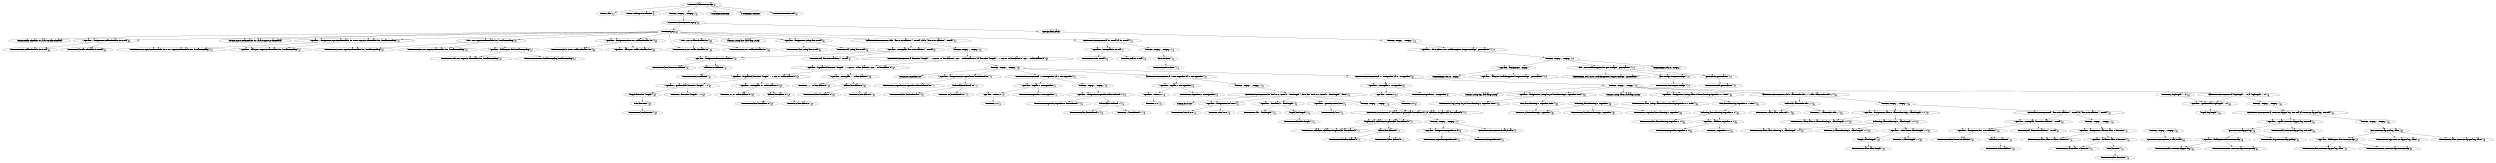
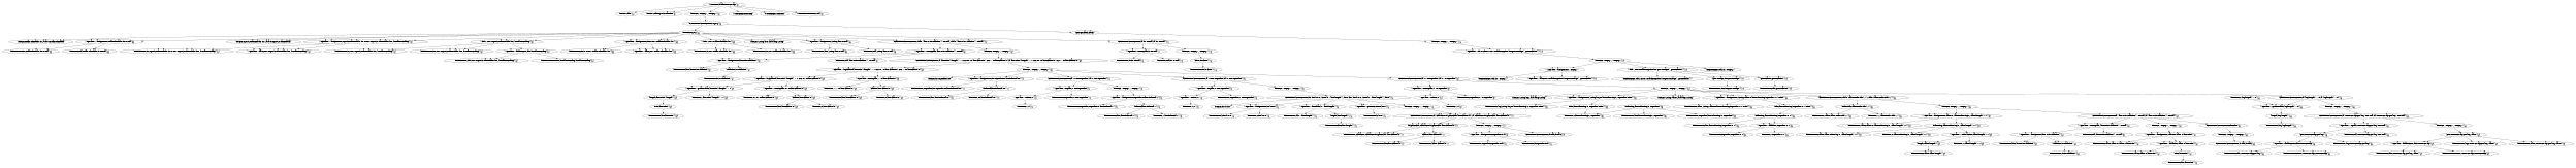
  digraph {
    n1 [label=<(METHOD,loadResourceMap)<SUB>431</SUB>>]
    n2 [label=<(PARAM,this)<SUB>431</SUB>>]
    n3 [label=<(PARAM,FileInputStream ins)<SUB>431</SUB>>]
    n4 [label=<(BLOCK,&lt;empty&gt;,&lt;empty&gt;)<SUB>431</SUB>>]
    n5 [label=<(MODIFIER,PRIVATE)>]
    n6 [label=<(MODIFIER,VIRTUAL)>]
    n7 [label=<(METHOD_RETURN,void)<SUB>431</SUB>>]
    n8 [label=<(CONTROL_STRUCTURE,try,try)<SUB>432</SUB>>]
    n9 [label=<(BLOCK,try,try)<SUB>432</SUB>>]
    n10 [label=<(BLOCK,catch,catch)>]
    n11 [label=<(LOCAL,BufferedReader in: java.io.BufferedReader)>]
    n12 [label=<(&lt;operator&gt;.assignment,BufferedReader in = null)<SUB>433</SUB>>]
    n13 [label=<(LOCAL,InputStreamReader isr: java.io.InputStreamReader)>]
    n14 [label=<(&lt;operator&gt;.assignment,InputStreamReader isr = new InputStreamReader(ins, bundleEncoding))<SUB>434</SUB>>]
    n15 [label=<(&lt;init&gt;,new InputStreamReader(ins, bundleEncoding))<SUB>434</SUB>>]
    n16 [label=<(&lt;operator&gt;.assignment,in = new BufferedReader(isr))<SUB>435</SUB>>]
    n17 [label=<(&lt;init&gt;,new BufferedReader(isr))<SUB>435</SUB>>]
    n18 [label=<(LOCAL,String line: java.lang.String)>]
    n19 [label=<(&lt;operator&gt;.assignment,String line = null)<SUB>436</SUB>>]
    n20 [label=<(CONTROL_STRUCTURE,while ((line = in.readLine()) != null),while ((line = in.readLine()) != null))<SUB>437</SUB>>]
    n21 [label=<(CONTROL_STRUCTURE,if (in != null),if (in != null))<SUB>475</SUB>>]
    n22 [label=<(BLOCK,&lt;empty&gt;,&lt;empty&gt;)<SUB>478</SUB>>]
    n23 [label=<(IDENTIFIER,in,BufferedReader in = null)<SUB>433</SUB>>]
    n24 [label=<(LITERAL,null,BufferedReader in = null)<SUB>433</SUB>>]
    n25 [label=<(IDENTIFIER,isr,InputStreamReader isr = new InputStreamReader(ins, bundleEncoding))<SUB>434</SUB>>]
    n26 [label=<(&lt;operator&gt;.alloc,new InputStreamReader(ins, bundleEncoding))<SUB>434</SUB>>]
    n27 [label=<(IDENTIFIER,isr,new InputStreamReader(ins, bundleEncoding))<SUB>434</SUB>>]
    n28 [label=<(IDENTIFIER,ins,new InputStreamReader(ins, bundleEncoding))<SUB>434</SUB>>]
    n29 [label=<(&lt;operator&gt;.fieldAccess,this.bundleEncoding)<SUB>434</SUB>>]
    n30 [label=<(IDENTIFIER,in,in = new BufferedReader(isr))<SUB>435</SUB>>]
    n31 [label=<(&lt;operator&gt;.alloc,new BufferedReader(isr))<SUB>435</SUB>>]
    n32 [label=<(IDENTIFIER,in,new BufferedReader(isr))<SUB>435</SUB>>]
    n33 [label=<(IDENTIFIER,isr,new BufferedReader(isr))<SUB>435</SUB>>]
    n34 [label=<(IDENTIFIER,line,String line = null)<SUB>436</SUB>>]
    n35 [label=<(LITERAL,null,String line = null)<SUB>436</SUB>>]
    n36 [label=<(&lt;operator&gt;.notEquals,(line = in.readLine()) != null)<SUB>437</SUB>>]
    n37 [label=<(BLOCK,&lt;empty&gt;,&lt;empty&gt;)<SUB>437</SUB>>]
    n38 [label=<(&lt;operator&gt;.notEquals,in != null)<SUB>477</SUB>>]
    n39 [label=<(BLOCK,&lt;empty&gt;,&lt;empty&gt;)<SUB>475</SUB>>]
    n40 [label=<(IDENTIFIER,this,new InputStreamReader(ins, bundleEncoding))<SUB>434</SUB>>]
    n41 [label=<(FIELD_IDENTIFIER,bundleEncoding,bundleEncoding)<SUB>434</SUB>>]
    n42 [label=<(&lt;operator&gt;.assignment,line = in.readLine())<SUB>437</SUB>>]
    n43 [label=<(LITERAL,null,(line = in.readLine()) != null)<SUB>437</SUB>>]
    n44 [label=<(CONTROL_STRUCTURE,if (line.trim().length() &gt; 1 &amp;&amp; '#' != line.charAt(0) &amp;&amp; '!' != line.charAt(0)),if (line.trim().length() &gt; 1 &amp;&amp; '#' != line.charAt(0) &amp;&amp; '!' != line.charAt(0)))<SUB>439</SUB>>]
    n45 [label=<(IDENTIFIER,line,line = in.readLine())<SUB>437</SUB>>]
    n46 [label=<(readLine,in.readLine())<SUB>437</SUB>>]
    n47 [label=<(IDENTIFIER,in,in.readLine())<SUB>437</SUB>>]
    n48 [label=<(&lt;operator&gt;.logicalAnd,line.trim().length() &gt; 1 &amp;&amp; '#' != line.charAt(0) &amp;&amp; '!' != line.charAt(0))<SUB>439</SUB>>]
    n49 [label=<(BLOCK,&lt;empty&gt;,&lt;empty&gt;)<SUB>439</SUB>>]
    n50 [label=<(&lt;operator&gt;.logicalAnd,line.trim().length() &gt; 1 &amp;&amp; '#' != line.charAt(0))<SUB>439</SUB>>]
    n51 [label=<(&lt;operator&gt;.notEquals,'!' != line.charAt(0))<SUB>439</SUB>>]
    n52 [label=<(LOCAL,int sepIndex: int)>]
    n53 [label=<(&lt;operator&gt;.assignment,int sepIndex = line.indexOf('='))<SUB>441</SUB>>]
    n54 [label=<(CONTROL_STRUCTURE,if (-1 == sepIndex),if (-1 == sepIndex))<SUB>442</SUB>>]
    n55 [label=<(CONTROL_STRUCTURE,if (-1 == sepIndex),if (-1 == sepIndex))<SUB>445</SUB>>]
    n56 [label=<(CONTROL_STRUCTURE,if (-1 != sepIndex),if (-1 != sepIndex))<SUB>454</SUB>>]
    n57 [label=<(&lt;operator&gt;.greaterThan,line.trim().length() &gt; 1)<SUB>439</SUB>>]
    n58 [label=<(&lt;operator&gt;.notEquals,'#' != line.charAt(0))<SUB>439</SUB>>]
    n59 [label=<(LITERAL,'!','!' != line.charAt(0))<SUB>439</SUB>>]
    n60 [label=<(charAt,line.charAt(0))<SUB>439</SUB>>]
    n61 [label=<(length,line.trim().length())<SUB>439</SUB>>]
    n62 [label=<(LITERAL,1,line.trim().length() &gt; 1)<SUB>439</SUB>>]
    n63 [label=<(LITERAL,'#','#' != line.charAt(0))<SUB>439</SUB>>]
    n64 [label=<(charAt,line.charAt(0))<SUB>439</SUB>>]
    n65 [label=<(trim,line.trim())<SUB>439</SUB>>]
    n66 [label=<(IDENTIFIER,line,line.trim())<SUB>439</SUB>>]
    n67 [label=<(IDENTIFIER,line,line.charAt(0))<SUB>439</SUB>>]
    n68 [label=<(LITERAL,0,line.charAt(0))<SUB>439</SUB>>]
    n69 [label=<(IDENTIFIER,line,line.charAt(0))<SUB>439</SUB>>]
    n70 [label=<(LITERAL,0,line.charAt(0))<SUB>439</SUB>>]
    n71 [label=<(IDENTIFIER,sepIndex,int sepIndex = line.indexOf('='))<SUB>441</SUB>>]
    n72 [label=<(indexOf,line.indexOf('='))<SUB>441</SUB>>]
    n73 [label=<(&lt;operator&gt;.equals,-1 == sepIndex)<SUB>442</SUB>>]
    n74 [label=<(BLOCK,&lt;empty&gt;,&lt;empty&gt;)<SUB>442</SUB>>]
    n75 [label=<(&lt;operator&gt;.equals,-1 == sepIndex)<SUB>445</SUB>>]
    n76 [label=<(BLOCK,&lt;empty&gt;,&lt;empty&gt;)<SUB>445</SUB>>]
    n77 [label=<(&lt;operator&gt;.notEquals,-1 != sepIndex)<SUB>454</SUB>>]
    n78 [label=<(BLOCK,&lt;empty&gt;,&lt;empty&gt;)<SUB>454</SUB>>]
    n79 [label=<(IDENTIFIER,line,line.indexOf('='))<SUB>445</SUB>>]
    n80 [label=<(LITERAL,'=',line.indexOf('='))<SUB>441</SUB>>]
    n81 [label=<(&lt;operator&gt;.minus,-1)<SUB>442</SUB>>]
    n82 [label=<(IDENTIFIER,sepIndex,-1 == sepIndex)<SUB>442</SUB>>]
    n83 [label=<(&lt;operator&gt;.assignment,sepIndex = line.indexOf(':'))<SUB>443</SUB>>]
    n84 [label=<(LITERAL,1,-1)<SUB>442</SUB>>]
    n85 [label=<(IDENTIFIER,sepIndex,sepIndex = line.indexOf(':'))<SUB>443</SUB>>]
    n86 [label=<(indexOf,line.indexOf(':'))<SUB>443</SUB>>]
    n87 [label=<(IDENTIFIER,line,line.indexOf(':'))<SUB>443</SUB>>]
    n88 [label=<(LITERAL,':',line.indexOf(':'))<SUB>443</SUB>>]
    n89 [label=<(&lt;operator&gt;.minus,-1)<SUB>445</SUB>>]
    n90 [label=<(IDENTIFIER,sepIndex,-1 == sepIndex)<SUB>445</SUB>>]
    n91 [label=<(CONTROL_STRUCTURE,for (int k = 0; Some(k &lt; line.length()); k++),for (int k = 0; Some(k &lt; line.length()); k++))<SUB>446</SUB>>]
    n92 [label=<(LITERAL,1,-1)<SUB>445</SUB>>]
    n93 [label=<(LOCAL,int k: int)>]
    n94 [label=<(&lt;operator&gt;.assignment,int k = 0)<SUB>446</SUB>>]
    n95 [label=<(&lt;operator&gt;.lessThan,k &lt; line.length())<SUB>446</SUB>>]
    n96 [label=<(&lt;operator&gt;.postIncrement,k++)<SUB>446</SUB>>]
    n97 [label=<(BLOCK,&lt;empty&gt;,&lt;empty&gt;)<SUB>446</SUB>>]
    n98 [label=<(IDENTIFIER,k,int k = 0)<SUB>446</SUB>>]
    n99 [label=<(LITERAL,0,int k = 0)<SUB>446</SUB>>]
    n100 [label=<(IDENTIFIER,k,k &lt; line.length())<SUB>446</SUB>>]
    n101 [label=<(length,line.length())<SUB>446</SUB>>]
    n102 [label=<(IDENTIFIER,k,k++)<SUB>446</SUB>>]
    n103 [label=<(CONTROL_STRUCTURE,if (Character.isSpaceChar(line.charAt(k))),if (Character.isSpaceChar(line.charAt(k))))<SUB>447</SUB>>]
    n104 [label=<(IDENTIFIER,line,line.length())<SUB>446</SUB>>]
    n105 [label=<(isSpaceChar,Character.isSpaceChar(line.charAt(k)))<SUB>447</SUB>>]
    n106 [label=<(BLOCK,&lt;empty&gt;,&lt;empty&gt;)<SUB>447</SUB>>]
    n107 [label=<(IDENTIFIER,Character,Character.isSpaceChar(line.charAt(k)))<SUB>447</SUB>>]
    n108 [label=<(charAt,line.charAt(k))<SUB>447</SUB>>]
    n109 [label=<(&lt;operator&gt;.assignment,sepIndex = k)<SUB>448</SUB>>]
    n110 [label=<(CONTROL_STRUCTURE,break;,break;)<SUB>449</SUB>>]
    n111 [label=<(IDENTIFIER,line,line.charAt(k))<SUB>447</SUB>>]
    n112 [label=<(IDENTIFIER,k,line.charAt(k))<SUB>447</SUB>>]
    n113 [label=<(IDENTIFIER,sepIndex,sepIndex = k)<SUB>448</SUB>>]
    n114 [label=<(IDENTIFIER,k,sepIndex = k)<SUB>448</SUB>>]
    n115 [label=<(&lt;operator&gt;.minus,-1)<SUB>454</SUB>>]
    n116 [label=<(IDENTIFIER,sepIndex,-1 != sepIndex)<SUB>454</SUB>>]
    n117 [label=<(LOCAL,String key: java.lang.String)>]
    n118 [label=<(&lt;operator&gt;.assignment,String key = line.substring(0, sepIndex).trim())<SUB>455</SUB>>]
    n119 [label=<(LOCAL,String value: java.lang.String)>]
    n120 [label=<(&lt;operator&gt;.assignment,String value = line.substring(sepIndex + 1).trim())<SUB>456</SUB>>]
    n121 [label=<(CONTROL_STRUCTURE,while (value.endsWith(&quot;\\&quot;)),while (value.endsWith(&quot;\\&quot;)))<SUB>458</SUB>>]
    n122 [label=<(CONTROL_STRUCTURE,if (key.length() &gt; 0),if (key.length() &gt; 0))<SUB>466</SUB>>]
    n123 [label=<(LITERAL,1,-1)<SUB>454</SUB>>]
    n124 [label=<(IDENTIFIER,key,String key = line.substring(0, sepIndex).trim())<SUB>455</SUB>>]
    n125 [label=<(trim,line.substring(0, sepIndex).trim())<SUB>455</SUB>>]
    n126 [label=<(IDENTIFIER,value,String value = line.substring(sepIndex + 1).trim())<SUB>456</SUB>>]
    n127 [label=<(trim,line.substring(sepIndex + 1).trim())<SUB>456</SUB>>]
    n128 [label=<(endsWith,value.endsWith(&quot;\\&quot;))<SUB>458</SUB>>]
    n129 [label=<(BLOCK,&lt;empty&gt;,&lt;empty&gt;)<SUB>458</SUB>>]
    n130 [label=<(&lt;operator&gt;.greaterThan,key.length() &gt; 0)<SUB>466</SUB>>]
    n131 [label=<(BLOCK,&lt;empty&gt;,&lt;empty&gt;)<SUB>466</SUB>>]
    n132 [label=<(LITERAL,0,line.substring(0, sepIndex))<SUB>455</SUB>>]
    n133 [label=<(substring,line.substring(0, sepIndex))<SUB>455</SUB>>]
    n134 [label=<(IDENTIFIER,line,line.substring(0, sepIndex))<SUB>455</SUB>>]
    n135 [label=<(IDENTIFIER,sepIndex,line.substring(0, sepIndex))<SUB>455</SUB>>]
    n136 [label=<(substring,line.substring(sepIndex + 1))<SUB>456</SUB>>]
    n137 [label=<(IDENTIFIER,line,line.substring(sepIndex + 1))<SUB>456</SUB>>]
    n138 [label=<(&lt;operator&gt;.addition,sepIndex + 1)<SUB>456</SUB>>]
    n139 [label=<(IDENTIFIER,sepIndex,sepIndex + 1)<SUB>456</SUB>>]
    n140 [label=<(LITERAL,1,sepIndex + 1)<SUB>456</SUB>>]
    n141 [label=<(IDENTIFIER,value,value.endsWith(&quot;\\&quot;))<SUB>458</SUB>>]
    n142 [label=<(LITERAL,&quot;\\&quot;,value.endsWith(&quot;\\&quot;))<SUB>458</SUB>>]
    n143 [label=<(&lt;operator&gt;.assignment,value = value.substring(0, value.length() - 1))<SUB>459</SUB>>]
    n144 [label=<(CONTROL_STRUCTURE,if ((line = in.readLine()) != null),if ((line = in.readLine()) != null))<SUB>460</SUB>>]
    n145 [label=<(IDENTIFIER,value,value = value.substring(0, value.length() - 1))<SUB>459</SUB>>]
    n146 [label=<(substring,value.substring(0, value.length() - 1))<SUB>459</SUB>>]
    n147 [label=<(&lt;operator&gt;.notEquals,(line = in.readLine()) != null)<SUB>460</SUB>>]
    n148 [label=<(BLOCK,&lt;empty&gt;,&lt;empty&gt;)<SUB>460</SUB>>]
+   n149 [label=<(CONTROL_STRUCTURE,else,else)<SUB>462</SUB>>]
    n150 [label=<(IDENTIFIER,value,value.substring(0, value.length() - 1))<SUB>459</SUB>>]
    n151 [label=<(LITERAL,0,value.substring(0, value.length() - 1))<SUB>459</SUB>>]
    n152 [label=<(&lt;operator&gt;.subtraction,value.length() - 1)<SUB>459</SUB>>]
    n153 [label=<(length,value.length())<SUB>459</SUB>>]
    n154 [label=<(LITERAL,1,value.length() - 1)<SUB>459</SUB>>]
    n155 [label=<(IDENTIFIER,value,value.length())<SUB>459</SUB>>]
    n156 [label=<(&lt;operator&gt;.assignment,line = in.readLine())<SUB>460</SUB>>]
    n157 [label=<(LITERAL,null,(line = in.readLine()) != null)<SUB>460</SUB>>]
    n158 [label=<(&lt;operator&gt;.assignment,value = value + line.trim())<SUB>461</SUB>>]
    n159 [label=<(BLOCK,&lt;empty&gt;,&lt;empty&gt;)<SUB>462</SUB>>]
    n160 [label=<(IDENTIFIER,line,line = in.readLine())<SUB>460</SUB>>]
    n161 [label=<(readLine,in.readLine())<SUB>460</SUB>>]
    n162 [label=<(IDENTIFIER,in,in.readLine())<SUB>460</SUB>>]
    n163 [label=<(IDENTIFIER,value,value = value + line.trim())<SUB>461</SUB>>]
    n164 [label=<(&lt;operator&gt;.addition,value + line.trim())<SUB>461</SUB>>]
    n165 [label=<(IDENTIFIER,value,value + line.trim())<SUB>461</SUB>>]
    n166 [label=<(trim,line.trim())<SUB>461</SUB>>]
    n167 [label=<(IDENTIFIER,line,line.trim())<SUB>461</SUB>>]
    n168 [label=<(CONTROL_STRUCTURE,break;,break;)<SUB>463</SUB>>]
    n169 [label=<(length,key.length())<SUB>466</SUB>>]
    n170 [label=<(CONTROL_STRUCTURE,if (resourceMap.get(key) == null),if (resourceMap.get(key) == null))<SUB>468</SUB>>]
+   n171 [label=<(IDENTIFIER,key,key.length())<SUB>466</SUB>>]
    n172 [label=<(LITERAL,0,key.length() &gt; 0)<SUB>466</SUB>>]
    n173 [label=<(&lt;operator&gt;.equals,resourceMap.get(key) == null)<SUB>468</SUB>>]
    n174 [label=<(BLOCK,&lt;empty&gt;,&lt;empty&gt;)<SUB>468</SUB>>]
    n175 [label=<(get,resourceMap.get(key))<SUB>468</SUB>>]
    n176 [label=<(LITERAL,null,resourceMap.get(key) == null)<SUB>468</SUB>>]
    n177 [label=<(put,resourceMap.put(key, value))<SUB>469</SUB>>]
    n178 [label=<(&lt;operator&gt;.fieldAccess,this.resourceMap)<SUB>468</SUB>>]
    n179 [label=<(IDENTIFIER,key,resourceMap.get(key))<SUB>468</SUB>>]
    n180 [label=<(IDENTIFIER,this,resourceMap.get(key))<SUB>468</SUB>>]
    n181 [label=<(FIELD_IDENTIFIER,resourceMap,resourceMap)<SUB>468</SUB>>]
    n182 [label=<(&lt;operator&gt;.fieldAccess,this.resourceMap)<SUB>469</SUB>>]
    n183 [label=<(IDENTIFIER,key,resourceMap.put(key, value))<SUB>469</SUB>>]
    n184 [label=<(IDENTIFIER,value,resourceMap.put(key, value))<SUB>469</SUB>>]
    n185 [label=<(IDENTIFIER,this,resourceMap.put(key, value))<SUB>469</SUB>>]
    n186 [label=<(FIELD_IDENTIFIER,resourceMap,resourceMap)<SUB>469</SUB>>]
    n187 [label=<(IDENTIFIER,in,in != null)<SUB>475</SUB>>]
    n188 [label=<(LITERAL,null,in != null)<SUB>475</SUB>>]
    n189 [label=<(close,in.close())<SUB>476</SUB>>]
    n190 [label=<(IDENTIFIER,in,in.close())<SUB>476</SUB>>]
    n191 [label=<(&lt;operator&gt;.throw,throw new BuildException(ioe.getMessage(), getLocation());)<SUB>479</SUB>>]
    n192 [label=<(BLOCK,&lt;empty&gt;,&lt;empty&gt;)<SUB>479</SUB>>]
    n193 [label=<(&lt;operator&gt;.assignment,&lt;empty&gt;)>]
    n194 [label=<(&lt;init&gt;,new BuildException(ioe.getMessage(), getLocation()))<SUB>479</SUB>>]
    n195 [label=<(IDENTIFIER,$obj13,&lt;empty&gt;)>]
    n196 [label=<(IDENTIFIER,$obj13,&lt;empty&gt;)>]
    n197 [label=<(&lt;operator&gt;.alloc,new BuildException(ioe.getMessage(), getLocation()))<SUB>479</SUB>>]
    n198 [label=<(IDENTIFIER,$obj13,new BuildException(ioe.getMessage(), getLocation()))>]
    n199 [label=<(getMessage,ioe.getMessage())<SUB>479</SUB>>]
    n200 [label=<(getLocation,getLocation())<SUB>479</SUB>>]
    n201 [label=<(IDENTIFIER,ioe,ioe.getMessage())<SUB>479</SUB>>]
    n202 [label=<(IDENTIFIER,this,getLocation())<SUB>479</SUB>>]
    n1 -> n2
    n1 -> n3
    n1 -> n4
    n1 -> n5
    n1 -> n6
    n1 -> n7
    n4 -> n8
    n8 -> n9
    n8 -> n10
    n9 -> n11
    n9 -> n12
    n9 -> n13
    n9 -> n14
    n9 -> n15
    n9 -> n16
-   n9 -> n32
+   n9 -> n17
    n9 -> n18
    n9 -> n19
    n9 -> n20
    n9 -> n21
    n10 -> n22
    n12 -> n23
    n12 -> n24
    n14 -> n25
    n14 -> n26
    n15 -> n27
    n15 -> n28
    n15 -> n29
    n16 -> n30
    n16 -> n31
    n17 -> n32
    n17 -> n33
    n19 -> n34
    n19 -> n35
    n20 -> n36
    n20 -> n37
    n21 -> n38
    n21 -> n39
    n22 -> n191
    n29 -> n40
    n29 -> n41
    n36 -> n42
    n36 -> n43
    n37 -> n44
    n38 -> n187
    n38 -> n188
    n39 -> n189
    n42 -> n45
    n42 -> n46
    n44 -> n48
    n44 -> n49
    n46 -> n47
    n48 -> n50
    n48 -> n51
    n49 -> n52
    n49 -> n53
    n49 -> n54
    n49 -> n55
    n49 -> n56
    n50 -> n57
    n50 -> n58
    n51 -> n59
    n51 -> n60
    n53 -> n71
    n53 -> n72
    n54 -> n73
    n54 -> n74
    n55 -> n75
    n55 -> n76
    n56 -> n77
    n56 -> n78
    n57 -> n61
    n57 -> n62
    n58 -> n63
    n58 -> n64
    n60 -> n69
    n60 -> n70
    n61 -> n65
    n64 -> n67
    n64 -> n68
    n65 -> n66
    n72 -> n79
    n72 -> n80
    n73 -> n81
    n73 -> n82
    n74 -> n83
    n75 -> n89
    n75 -> n90
    n76 -> n91
    n77 -> n115
    n77 -> n116
    n78 -> n117
    n78 -> n118
    n78 -> n119
    n78 -> n120
    n78 -> n121
    n78 -> n122
    n81 -> n84
    n83 -> n85
    n83 -> n86
    n86 -> n87
    n86 -> n88
    n89 -> n92
    n91 -> n93
    n91 -> n94
    n91 -> n95
    n91 -> n96
    n91 -> n97
    n94 -> n98
    n94 -> n99
    n95 -> n100
    n95 -> n101
    n96 -> n102
    n97 -> n103
    n101 -> n104
    n103 -> n105
    n103 -> n106
    n105 -> n107
    n105 -> n108
    n106 -> n109
    n106 -> n110
    n108 -> n111
    n108 -> n112
    n109 -> n113
    n109 -> n114
    n115 -> n123
    n118 -> n124
    n118 -> n125
    n120 -> n126
    n120 -> n127
    n121 -> n128
    n121 -> n129
    n122 -> n130
    n122 -> n131
    n125 -> n132
    n127 -> n136
    n128 -> n141
    n128 -> n142
    n129 -> n143
    n129 -> n144
    n130 -> n169
    n131 -> n170
    n133 -> n132
    n133 -> n134
    n133 -> n135
    n136 -> n137
    n136 -> n138
    n138 -> n139
    n138 -> n140
    n143 -> n145
    n143 -> n146
    n144 -> n147
    n144 -> n148
+   n144 -> n149
    n146 -> n150
    n146 -> n151
    n146 -> n152
    n147 -> n156
    n147 -> n157
    n148 -> n158
+   n149 -> n159
    n152 -> n153
    n152 -> n154
    n153 -> n155
    n156 -> n160
    n156 -> n161
    n158 -> n163
    n158 -> n164
    n159 -> n168
    n161 -> n162
    n164 -> n165
    n164 -> n166
    n166 -> n167
+   n169 -> n171
    n170 -> n173
    n170 -> n174
    n172 -> n130
    n173 -> n175
    n173 -> n176
    n174 -> n177
    n175 -> n178
    n175 -> n179
    n177 -> n182
    n177 -> n183
    n177 -> n184
    n178 -> n180
    n178 -> n181
    n182 -> n185
    n182 -> n186
    n189 -> n190
    n191 -> n192
    n192 -> n193
    n192 -> n194
    n192 -> n195
    n193 -> n196
    n193 -> n197
    n194 -> n198
    n194 -> n199
    n194 -> n200
    n199 -> n201
    n200 -> n202
  }
